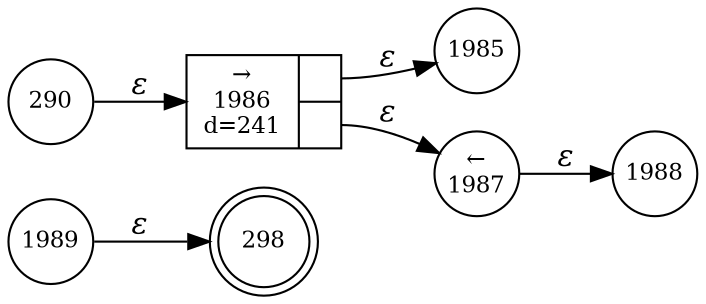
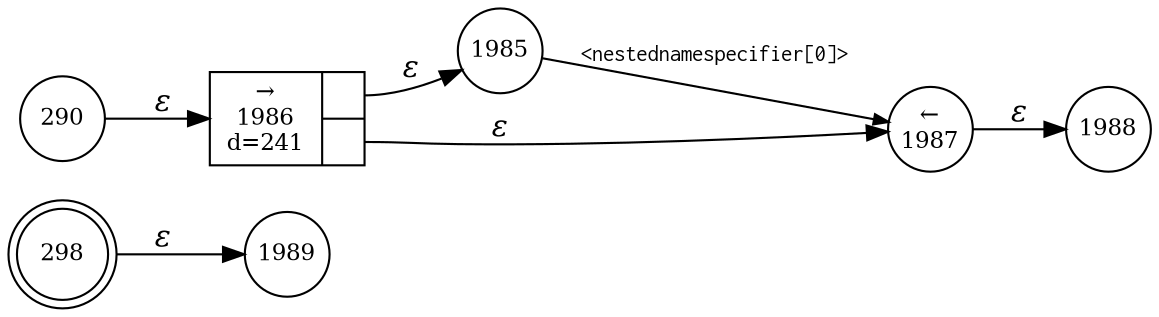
  digraph {
    rankdir=LR
    node [fixedsize=true fontsize=11 shape=circle peripheries=1]
    edge [fontname="Times-Italic"]
    n1 [label=298 shape=doublecircle width=.6 peripheries=""]
    n2 [label=1985 width=.55]
    n3 [label="&larr;\n1987" width=.55]
    n4 [label=1988 width=.55]
    n5 [label=290 width=.55]
    n6 [fixedsize=false label="{&rarr;\n1986\nd=241|{<p0>|<p1>}}" shape=record]
    n7 [label=1989 width=.55]
+   n2 -> n3 [arrowhead=normal arrowsize=.7 fontname=Courier fontsize=11 label="<nestednamespecifier[0]>"]
    n3 -> n4 [label="&epsilon;"]
    n5 -> n6 [label="&epsilon;"]
    n6 -> n2 [label="&epsilon;" tailport=p0]
    n6 -> n3 [label="&epsilon;" tailport=p1]
-   n7 -> n1 [label="&epsilon;"]
+   n1 -> n7 [label="&epsilon;"]
  }
